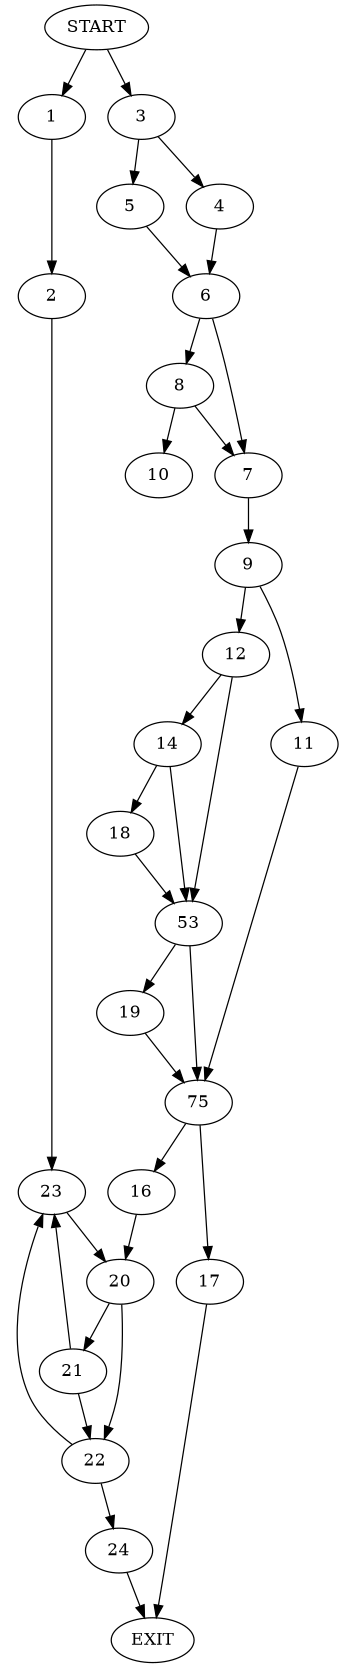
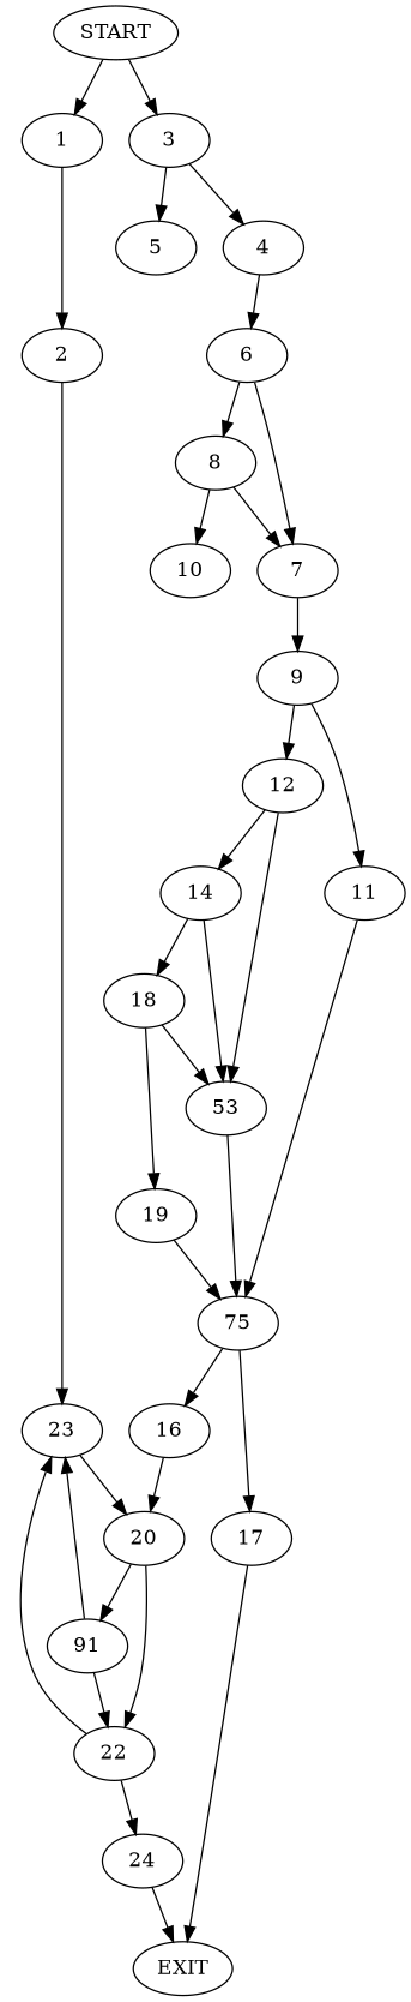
  digraph {
    n1 [label=START]
    1
    3
    2
    n5 [label=EXIT]
    23
    4
    5
    6
    7
    8
    9
    10
    11
    12
    n16 [label=75]
    n17 [label=53]
    14
    16
    17
    19
    18
    20
-   21
+   21 [label=91]
    22
    24
    n1 -> 1
    n1 -> 3
    1 -> 2
    3 -> 4
    3 -> 5
    2 -> 23
    23 -> 20
    4 -> 6
-   5 -> 6
    6 -> 7
    6 -> 8
    7 -> 9
    8 -> 7
    8 -> 10
    9 -> 11
    9 -> 12
    11 -> n16
    12 -> n17
    12 -> 14
    n16 -> 16
    n16 -> 17
    n17 -> n16
-   n17 -> 19
+   18 -> 19
    14 -> n17
    14 -> 18
    16 -> 20
    17 -> n5
    19 -> n16
    18 -> n17
    20 -> 21
    20 -> 22
    21 -> 23
    21 -> 22
    22 -> 23
    22 -> 24
    24 -> n5
  }
